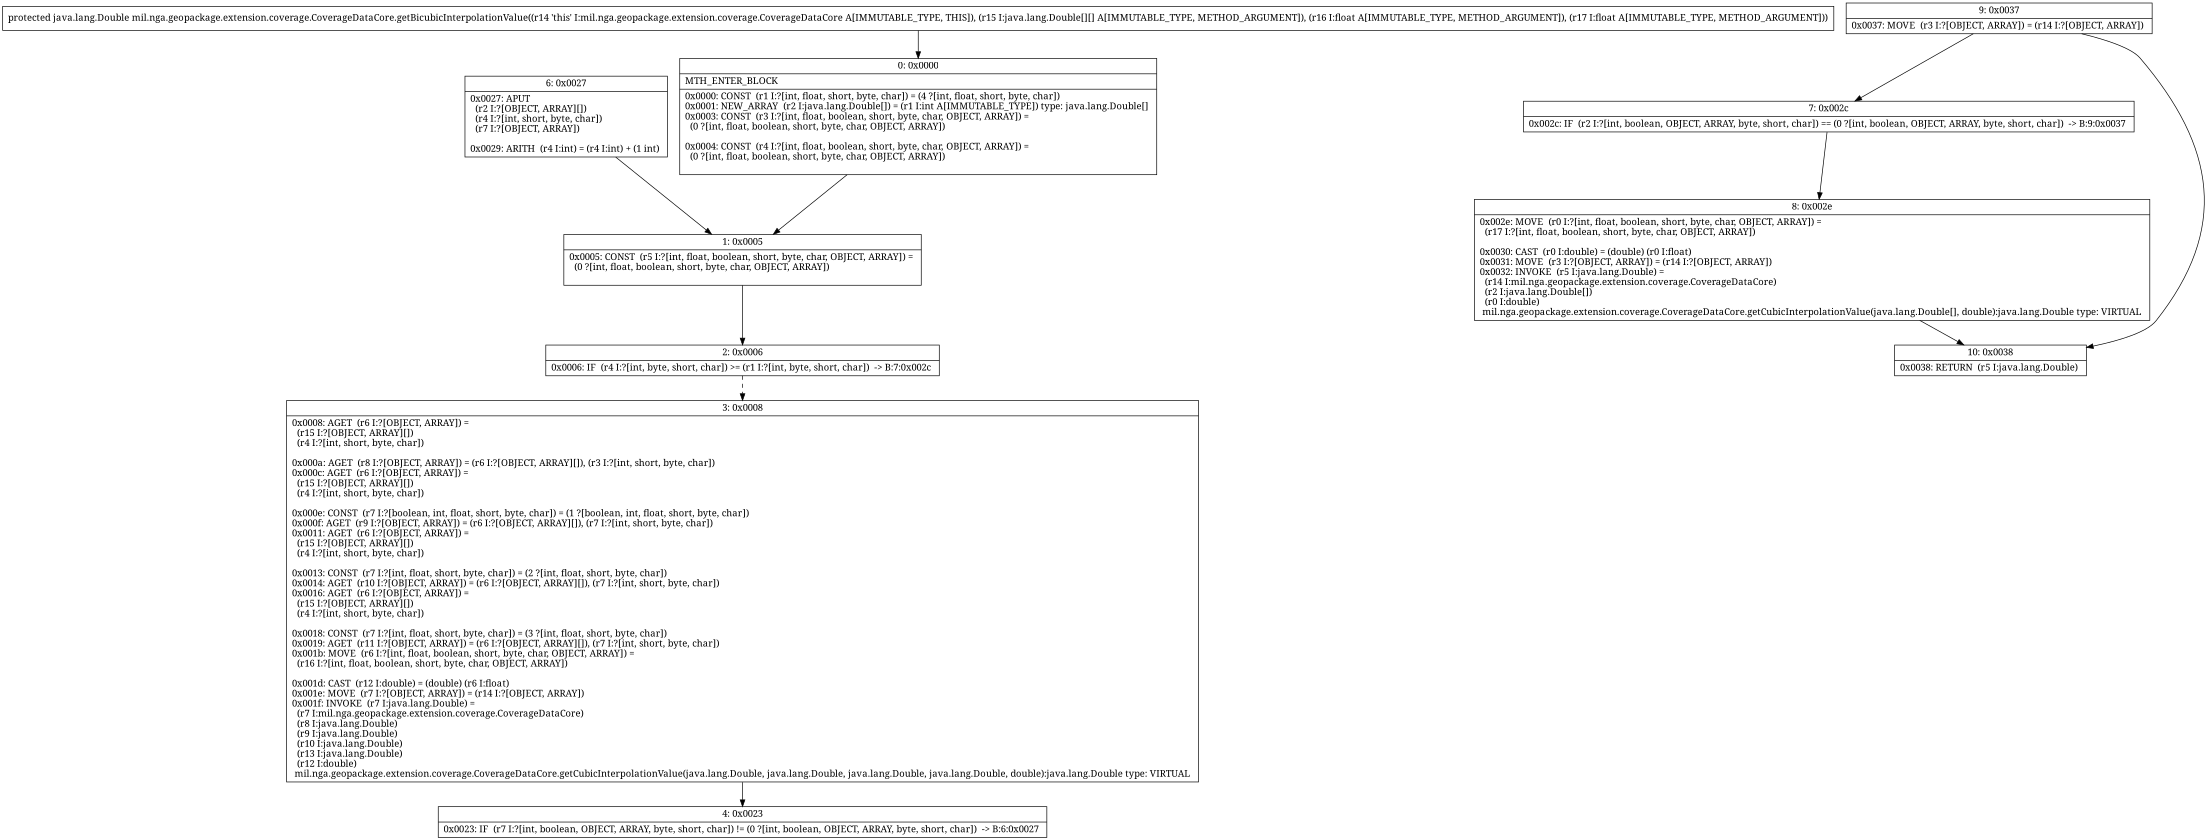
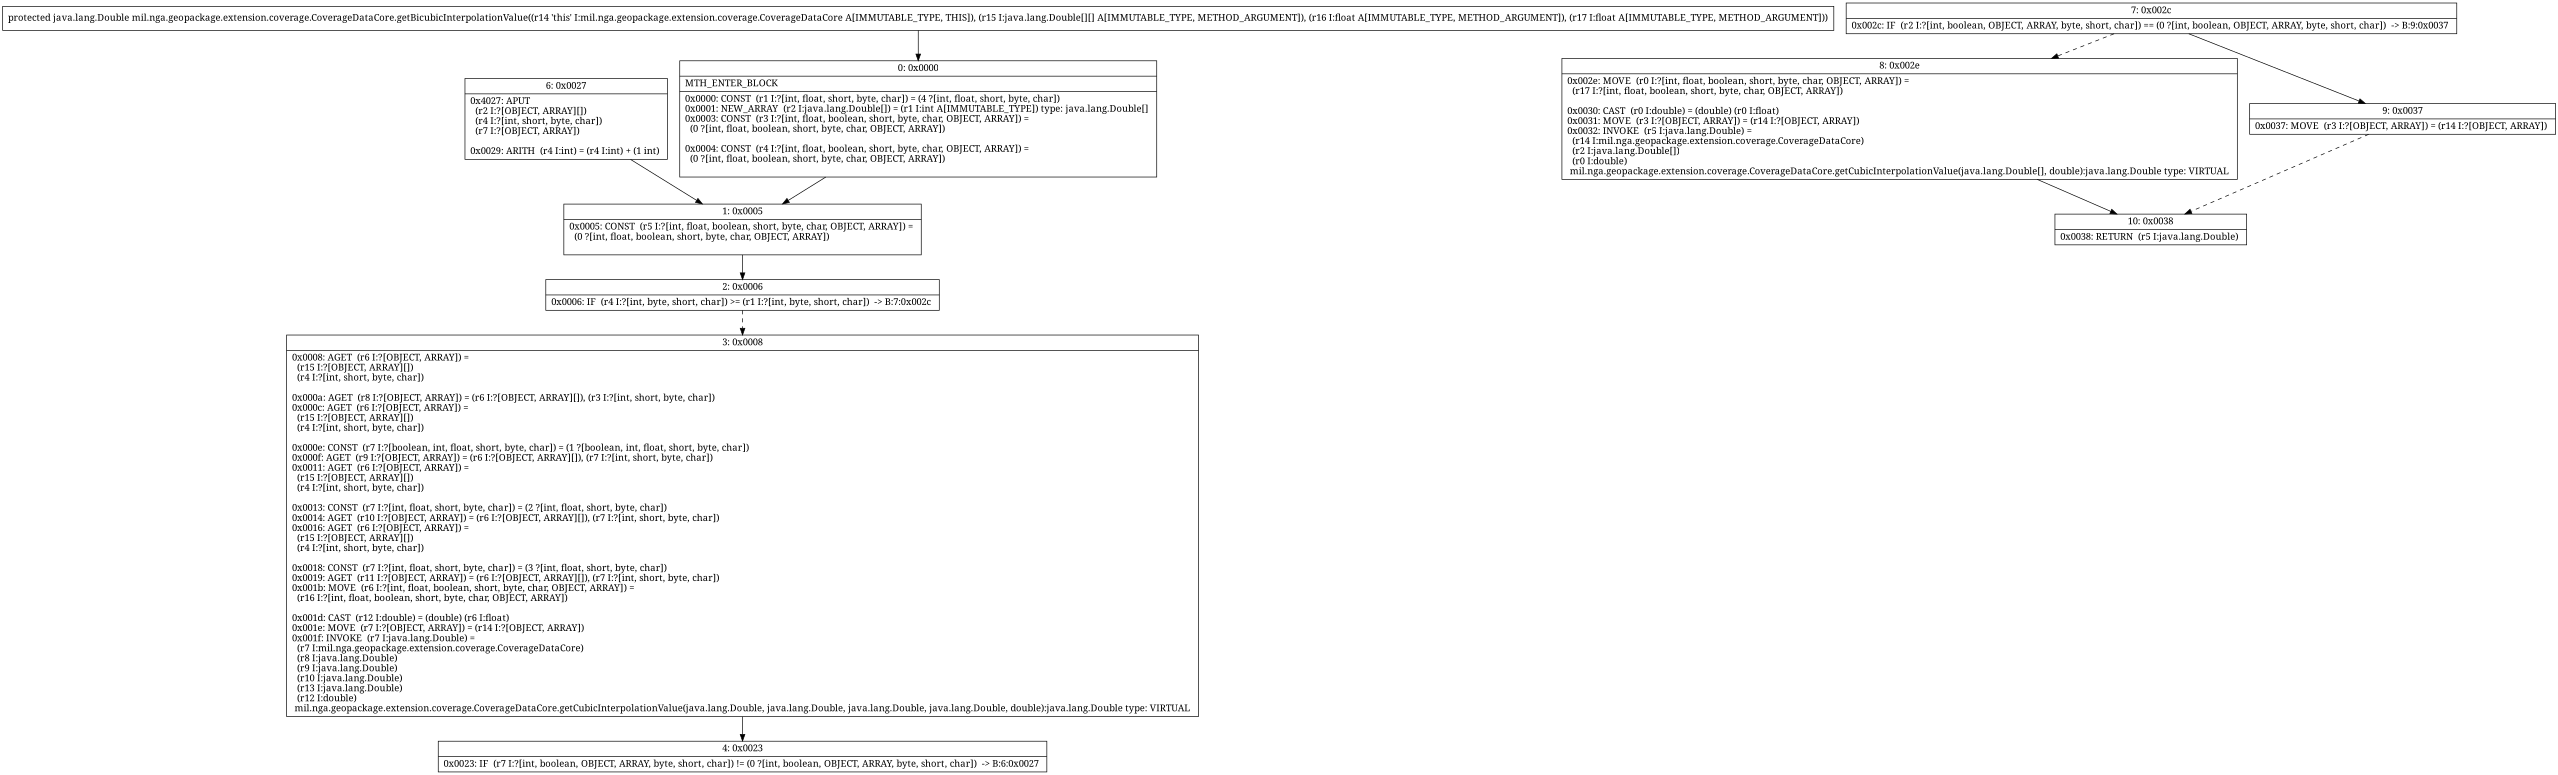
  digraph {
    fontname="Noto Serif"
    node [fontname="Noto Serif" shape=record]
    edge [fontname="Noto Serif"]
    n1 [label="{0\:\ 0x0000|MTH_ENTER_BLOCK\l|0x0000: CONST  (r1 I:?[int, float, short, byte, char]) = (4 ?[int, float, short, byte, char]) \l0x0001: NEW_ARRAY  (r2 I:java.lang.Double[]) = (r1 I:int A[IMMUTABLE_TYPE]) type: java.lang.Double[] \l0x0003: CONST  (r3 I:?[int, float, boolean, short, byte, char, OBJECT, ARRAY]) = \l  (0 ?[int, float, boolean, short, byte, char, OBJECT, ARRAY])\l \l0x0004: CONST  (r4 I:?[int, float, boolean, short, byte, char, OBJECT, ARRAY]) = \l  (0 ?[int, float, boolean, short, byte, char, OBJECT, ARRAY])\l \l}"]
    n2 [label="{1\:\ 0x0005|0x0005: CONST  (r5 I:?[int, float, boolean, short, byte, char, OBJECT, ARRAY]) = \l  (0 ?[int, float, boolean, short, byte, char, OBJECT, ARRAY])\l \l}"]
    n3 [label="{2\:\ 0x0006|0x0006: IF  (r4 I:?[int, byte, short, char]) \>= (r1 I:?[int, byte, short, char])  \-\> B:7:0x002c \l}"]
    n4 [label="{3\:\ 0x0008|0x0008: AGET  (r6 I:?[OBJECT, ARRAY]) = \l  (r15 I:?[OBJECT, ARRAY][])\l  (r4 I:?[int, short, byte, char])\l \l0x000a: AGET  (r8 I:?[OBJECT, ARRAY]) = (r6 I:?[OBJECT, ARRAY][]), (r3 I:?[int, short, byte, char]) \l0x000c: AGET  (r6 I:?[OBJECT, ARRAY]) = \l  (r15 I:?[OBJECT, ARRAY][])\l  (r4 I:?[int, short, byte, char])\l \l0x000e: CONST  (r7 I:?[boolean, int, float, short, byte, char]) = (1 ?[boolean, int, float, short, byte, char]) \l0x000f: AGET  (r9 I:?[OBJECT, ARRAY]) = (r6 I:?[OBJECT, ARRAY][]), (r7 I:?[int, short, byte, char]) \l0x0011: AGET  (r6 I:?[OBJECT, ARRAY]) = \l  (r15 I:?[OBJECT, ARRAY][])\l  (r4 I:?[int, short, byte, char])\l \l0x0013: CONST  (r7 I:?[int, float, short, byte, char]) = (2 ?[int, float, short, byte, char]) \l0x0014: AGET  (r10 I:?[OBJECT, ARRAY]) = (r6 I:?[OBJECT, ARRAY][]), (r7 I:?[int, short, byte, char]) \l0x0016: AGET  (r6 I:?[OBJECT, ARRAY]) = \l  (r15 I:?[OBJECT, ARRAY][])\l  (r4 I:?[int, short, byte, char])\l \l0x0018: CONST  (r7 I:?[int, float, short, byte, char]) = (3 ?[int, float, short, byte, char]) \l0x0019: AGET  (r11 I:?[OBJECT, ARRAY]) = (r6 I:?[OBJECT, ARRAY][]), (r7 I:?[int, short, byte, char]) \l0x001b: MOVE  (r6 I:?[int, float, boolean, short, byte, char, OBJECT, ARRAY]) = \l  (r16 I:?[int, float, boolean, short, byte, char, OBJECT, ARRAY])\l \l0x001d: CAST  (r12 I:double) = (double) (r6 I:float) \l0x001e: MOVE  (r7 I:?[OBJECT, ARRAY]) = (r14 I:?[OBJECT, ARRAY]) \l0x001f: INVOKE  (r7 I:java.lang.Double) = \l  (r7 I:mil.nga.geopackage.extension.coverage.CoverageDataCore)\l  (r8 I:java.lang.Double)\l  (r9 I:java.lang.Double)\l  (r10 I:java.lang.Double)\l  (r13 I:java.lang.Double)\l  (r12 I:double)\l mil.nga.geopackage.extension.coverage.CoverageDataCore.getCubicInterpolationValue(java.lang.Double, java.lang.Double, java.lang.Double, java.lang.Double, double):java.lang.Double type: VIRTUAL \l}"]
    n5 [label="{4\:\ 0x0023|0x0023: IF  (r7 I:?[int, boolean, OBJECT, ARRAY, byte, short, char]) != (0 ?[int, boolean, OBJECT, ARRAY, byte, short, char])  \-\> B:6:0x0027 \l}"]
    n6 [label="{7\:\ 0x002c|0x002c: IF  (r2 I:?[int, boolean, OBJECT, ARRAY, byte, short, char]) == (0 ?[int, boolean, OBJECT, ARRAY, byte, short, char])  \-\> B:9:0x0037 \l}"]
    n7 [label="{8\:\ 0x002e|0x002e: MOVE  (r0 I:?[int, float, boolean, short, byte, char, OBJECT, ARRAY]) = \l  (r17 I:?[int, float, boolean, short, byte, char, OBJECT, ARRAY])\l \l0x0030: CAST  (r0 I:double) = (double) (r0 I:float) \l0x0031: MOVE  (r3 I:?[OBJECT, ARRAY]) = (r14 I:?[OBJECT, ARRAY]) \l0x0032: INVOKE  (r5 I:java.lang.Double) = \l  (r14 I:mil.nga.geopackage.extension.coverage.CoverageDataCore)\l  (r2 I:java.lang.Double[])\l  (r0 I:double)\l mil.nga.geopackage.extension.coverage.CoverageDataCore.getCubicInterpolationValue(java.lang.Double[], double):java.lang.Double type: VIRTUAL \l}"]
    n8 [label="{9\:\ 0x0037|0x0037: MOVE  (r3 I:?[OBJECT, ARRAY]) = (r14 I:?[OBJECT, ARRAY]) \l}"]
-   n9 [label="{6\:\ 0x0027|0x0027: APUT  \l  (r2 I:?[OBJECT, ARRAY][])\l  (r4 I:?[int, short, byte, char])\l  (r7 I:?[OBJECT, ARRAY])\l \l0x0029: ARITH  (r4 I:int) = (r4 I:int) + (1 int) \l}"]
+   n9 [label="{6\:\ 0x0027|0x4027: APUT  \l  (r2 I:?[OBJECT, ARRAY][])\l  (r4 I:?[int, short, byte, char])\l  (r7 I:?[OBJECT, ARRAY])\l \l0x0029: ARITH  (r4 I:int) = (r4 I:int) + (1 int) \l}"]
    n10 [label="{10\:\ 0x0038|0x0038: RETURN  (r5 I:java.lang.Double) \l}"]
    n11 [label="{protected java.lang.Double mil.nga.geopackage.extension.coverage.CoverageDataCore.getBicubicInterpolationValue((r14 'this' I:mil.nga.geopackage.extension.coverage.CoverageDataCore A[IMMUTABLE_TYPE, THIS]), (r15 I:java.lang.Double[][] A[IMMUTABLE_TYPE, METHOD_ARGUMENT]), (r16 I:float A[IMMUTABLE_TYPE, METHOD_ARGUMENT]), (r17 I:float A[IMMUTABLE_TYPE, METHOD_ARGUMENT])) }"]
    n1 -> n2
    n2 -> n3
    n3 -> n4 [style=dashed]
    n4 -> n5
-   n6 -> n7 [style=solid]
-   n8 -> n6
+   n6 -> n7 [style=dashed]
+   n6 -> n8
    n7 -> n10
-   n8 -> n10
+   n8 -> n10 [style=dashed]
    n9 -> n2
    n11 -> n1
  }
